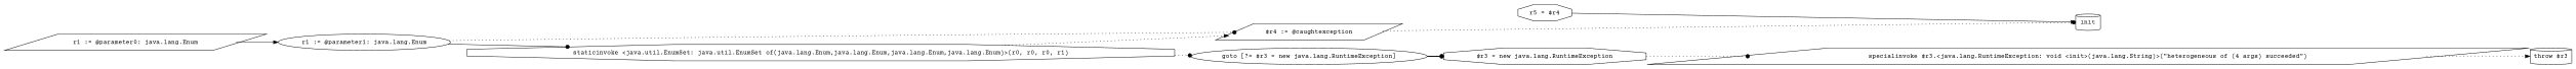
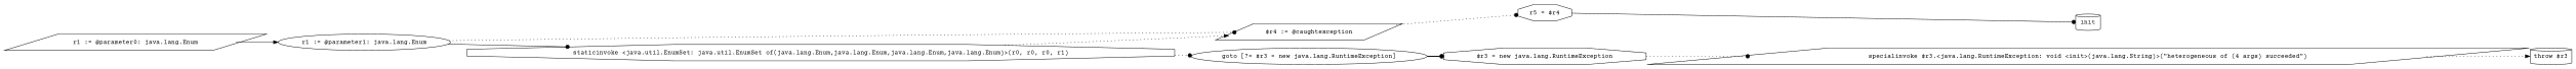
  digraph {
    fontname="Courier Prime"
    rankdir=LR
    node [fontname="Courier Prime" shape=parallelogram]
    edge [arrowhead=dot fontname="Courier Prime" style=dotted]
    n1 [label="r1 := @parameter0: java.lang.Enum"]
    "r1 := @parameter1: java.lang.Enum" [shape=ellipse]
    "staticinvoke <java.util.EnumSet: java.util.EnumSet of(java.lang.Enum,java.lang.Enum,java.lang.Enum,java.lang.Enum)>(r0, r0, r0, r1)" [shape=octagon]
    "$r4 := @caughtexception"
    "goto [?= $r3 = new java.lang.RuntimeException]" [shape=ellipse]
    "r5 = $r4" [shape=octagon]
    "$r3 = new java.lang.RuntimeException" [shape=octagon]
    "specialinvoke $r3.<java.lang.RuntimeException: void <init>(java.lang.String)>(\"heterogeneous of (4 args) succeeded\")"
    n9 [label=init shape=cylinder]
    "throw $r3" [shape=cylinder]
    n1 -> "r1 := @parameter1: java.lang.Enum" [arrowhead=normal style=solid]
    "r1 := @parameter1: java.lang.Enum" -> "staticinvoke <java.util.EnumSet: java.util.EnumSet of(java.lang.Enum,java.lang.Enum,java.lang.Enum,java.lang.Enum)>(r0, r0, r0, r1)" [style=solid]
    "r1 := @parameter1: java.lang.Enum" -> "$r4 := @caughtexception"
    "staticinvoke <java.util.EnumSet: java.util.EnumSet of(java.lang.Enum,java.lang.Enum,java.lang.Enum,java.lang.Enum)>(r0, r0, r0, r1)" -> "$r4 := @caughtexception" [arrowhead=normal]
    "staticinvoke <java.util.EnumSet: java.util.EnumSet of(java.lang.Enum,java.lang.Enum,java.lang.Enum,java.lang.Enum)>(r0, r0, r0, r1)" -> "goto [?= $r3 = new java.lang.RuntimeException]"
-   "$r4 := @caughtexception" -> n9
+   "$r4 := @caughtexception" -> "r5 = $r4"
    "goto [?= $r3 = new java.lang.RuntimeException]" -> "$r3 = new java.lang.RuntimeException" [style=bold]
-   "r5 = $r4" -> n9 [arrowhead=normal style=solid]
+   "r5 = $r4" -> n9 [style=solid]
    "$r3 = new java.lang.RuntimeException" -> "specialinvoke $r3.<java.lang.RuntimeException: void <init>(java.lang.String)>(\"heterogeneous of (4 args) succeeded\")"
    "specialinvoke $r3.<java.lang.RuntimeException: void <init>(java.lang.String)>(\"heterogeneous of (4 args) succeeded\")" -> "throw $r3" [arrowhead=normal]
  }
